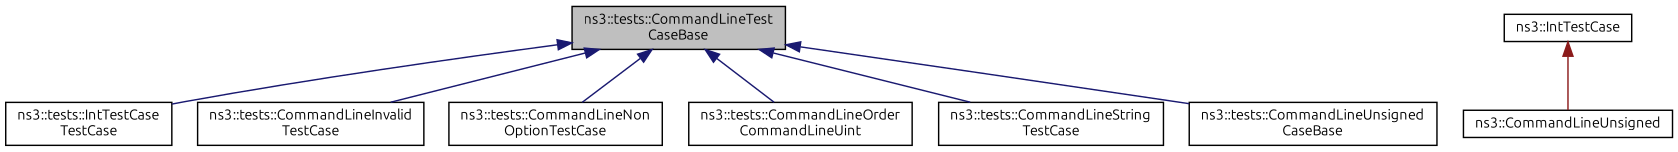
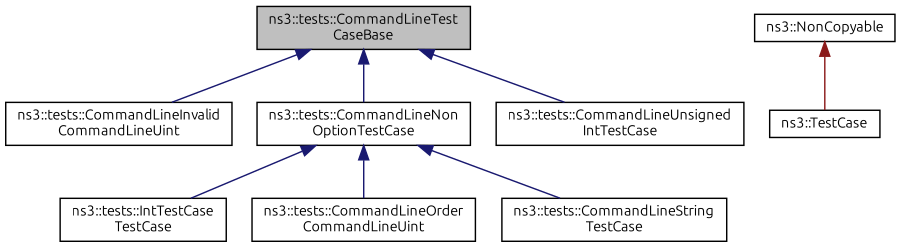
  digraph {
    fontname=Ubuntu
    rankdir=TB
    node [color=black fillcolor=white fontname=Ubuntu fontsize=10 shape=record style=filled]
    edge [color=midnightblue dir=back fontname=Ubuntu fontsize=10 labelfontname=Helvetica labelfontsize=10 style=solid]
    n1 [fillcolor=grey75 fontcolor=black height=0.2 label="ns3::tests::CommandLineTest\lCaseBase" width=0.4]
    n2 [height=0.2 label="ns3::tests::IntTestCase\lTestCase" width=0.4]
-   n3 [height=0.2 label="ns3::tests::CommandLineInvalid\lTestCase" width=0.4]
+   n3 [height=0.2 label="ns3::tests::CommandLineInvalid\lCommandLineUint" width=0.4]
    n4 [height=0.2 label="ns3::tests::CommandLineNon\lOptionTestCase" width=0.4]
    n5 [height=0.2 label="ns3::tests::CommandLineOrder\lCommandLineUint" width=0.4]
    n6 [height=0.2 label="ns3::tests::CommandLineString\lTestCase" width=0.4]
-   n7 [height=0.2 label="ns3::tests::CommandLineUnsigned\lCaseBase" width=0.4]
-   n8 [height=0.2 label="ns3::CommandLineUnsigned" width=0.4]
-   n9 [height=0.2 label="ns3::IntTestCase" width=0.4]
-   n1 -> n2
+   n7 [height=0.2 label="ns3::tests::CommandLineUnsigned\lIntTestCase" width=0.4]
+   n8 [height=0.2 label="ns3::TestCase" width=0.4]
+   n9 [height=0.2 label="ns3::NonCopyable" width=0.4]
+   n4 -> n2
    n1 -> n3
    n1 -> n4
-   n1 -> n5
-   n1 -> n6
+   n4 -> n5
+   n4 -> n6
    n1 -> n7
    n9 -> n8 [color=firebrick4]
  }
